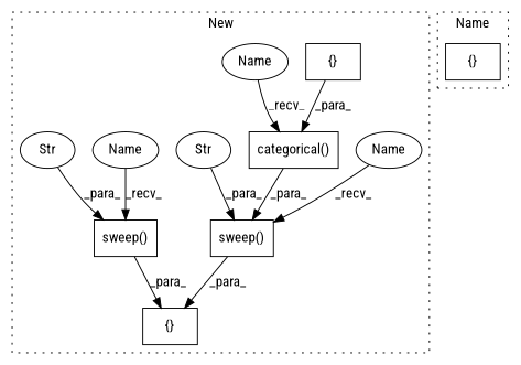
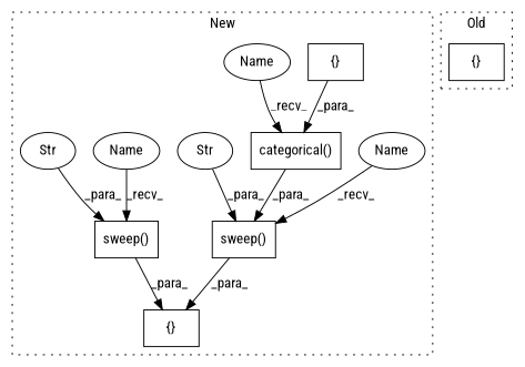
  digraph {
    fontname="Roboto Condensed"
    node [a=75 l=5 shape=box fontname="Roboto Condensed"]
    edge [fontname="Roboto Condensed"]
    n1 [l="18,1" label="categorical()" s="1923,1954"]
    n2 [a=59 l="8,0" label="{}" s="1880,2093"]
    n3 [l="12,1" label="sweep()" s="1888,1955"]
    n4 [a=66 l=21 label=Str s=1900 shape=ellipse]
    n5 [a=59 l="1,0" label="{}" s="1941,1953"]
    n6 [l="12,1" label="sweep()" s="1964,2092"]
    n7 [a=66 l=6 label=Str s=1976 shape=ellipse]
    n8 [a=87 label=Name s=1888 shape=ellipse]
    n9 [a=87 label=Name s=1923 shape=ellipse]
    n10 [a=87 label=Name s=1964 shape=ellipse]
    n11 [a=59 l="8,0" label="{}" s="1644,1848"]
    subgraph cluster_1 {
      label=New
      style=dotted
      n1
      n2
      n3
      n4
      n5
      n6
      n7
      n8
      n9
      n10
    }
    subgraph cluster_2 {
-     label=Name
+     label=Old
      style=dotted
      n11
    }
    n1 -> n3 [label=_para_]
    n3 -> n2 [label=_para_]
    n4 -> n3 [label=_para_]
    n5 -> n1 [label=_para_]
    n6 -> n2 [label=_para_]
    n7 -> n6 [label=_para_]
    n8 -> n3 [label=_recv_]
    n9 -> n1 [label=_recv_]
    n10 -> n6 [label=_recv_]
  }
